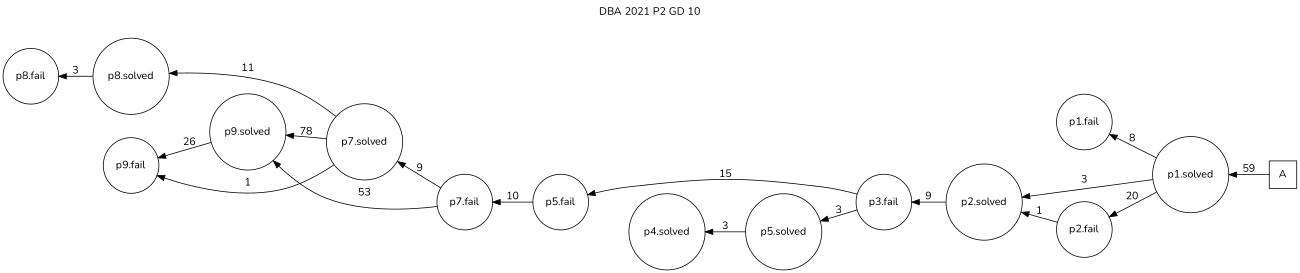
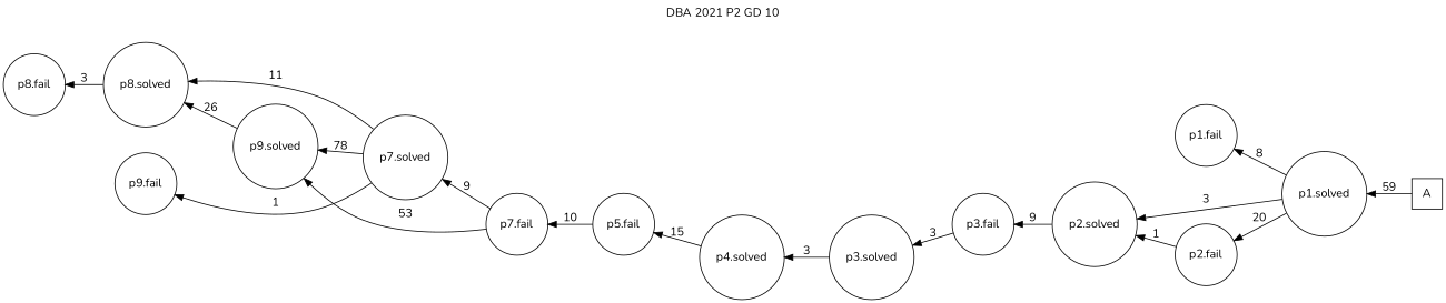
  digraph {
    fontname=Nunito
    label=" DBA 2021 P2 GD 10 "
    labelloc=tl
    rankdir=RL
    node [fontname=Nunito shape=circle]
    edge [fontname=Nunito]
    n1 [label=A shape=square]
    n2 [label="p1.solved"]
    n3 [label="p1.fail"]
    n4 [label="p2.fail"]
    n5 [label="p2.solved"]
    n6 [label="p3.fail"]
-   n7 [label="p5.solved"]
+   n7 [label="p3.solved"]
    n8 [label="p4.solved"]
    n9 [label="p5.fail"]
    n10 [label="p7.fail"]
    n11 [label="p7.solved"]
    n12 [label="p9.solved"]
    n13 [label="p9.fail"]
    n14 [label="p8.solved"]
    n15 [label="p8.fail"]
    n1 -> n2 [label=59]
    n2 -> n3 [label=8]
    n2 -> n4 [label=20]
    n2 -> n5 [label=3]
    n4 -> n5 [label=1]
    n5 -> n6 [label=9]
    n6 -> n7 [label=3]
    n7 -> n8 [label=3]
-   n6 -> n9 [label=15]
+   n8 -> n9 [label=15]
    n9 -> n10 [label=10]
    n10 -> n11 [label=9]
    n10 -> n12 [label=53]
    n11 -> n12 [label=78]
    n11 -> n13 [label=1]
    n11 -> n14 [label=11]
-   n12 -> n13 [label=26]
+   n12 -> n14 [label=26]
    n14 -> n15 [label=3]
  }
